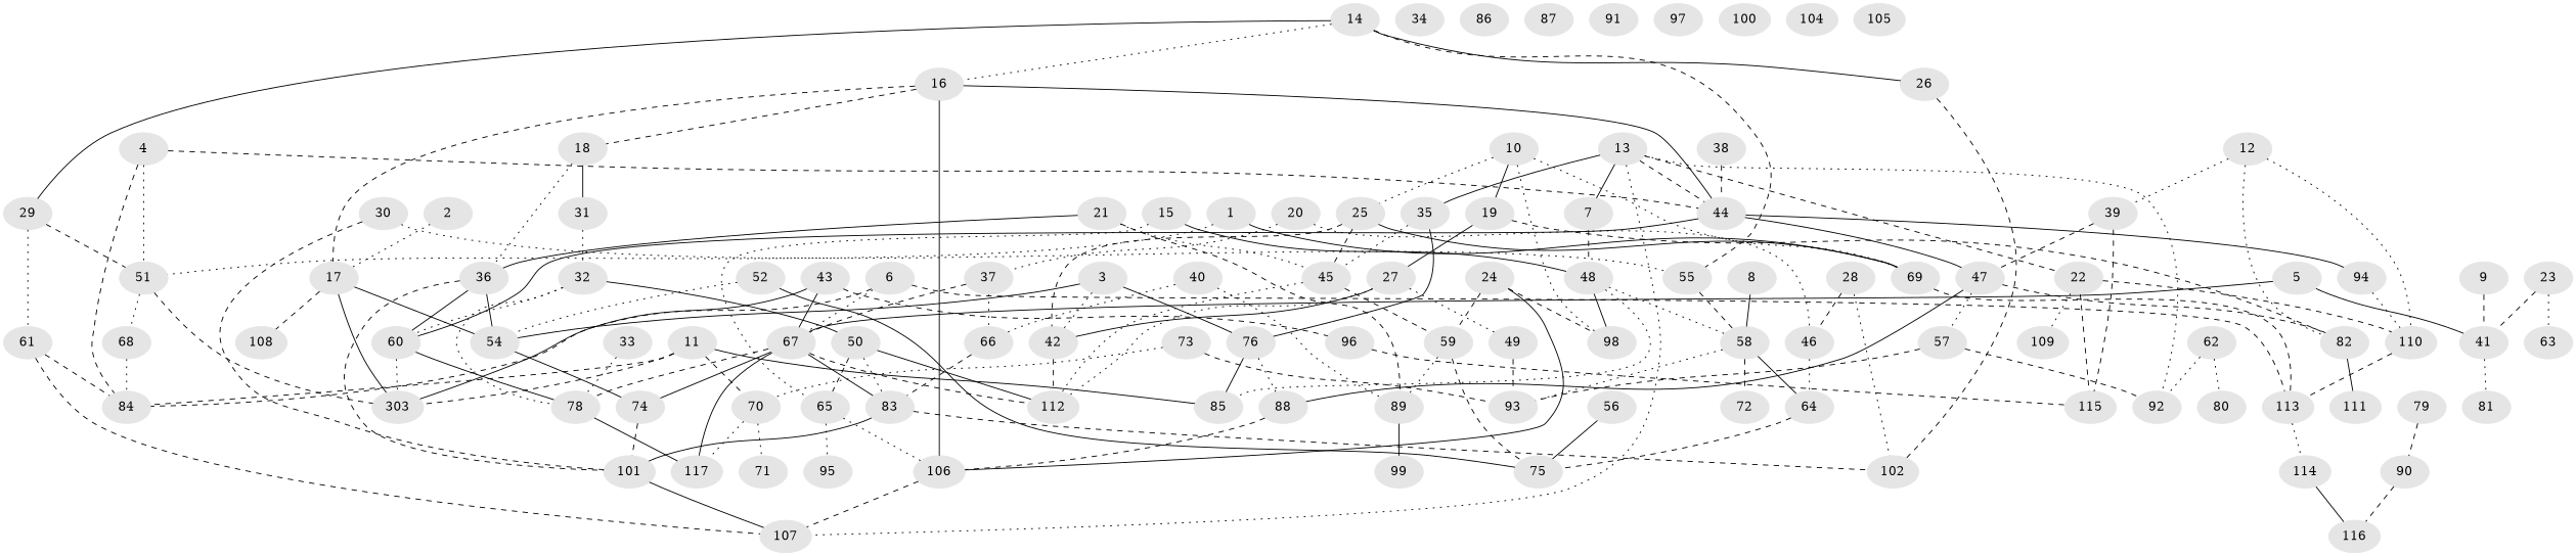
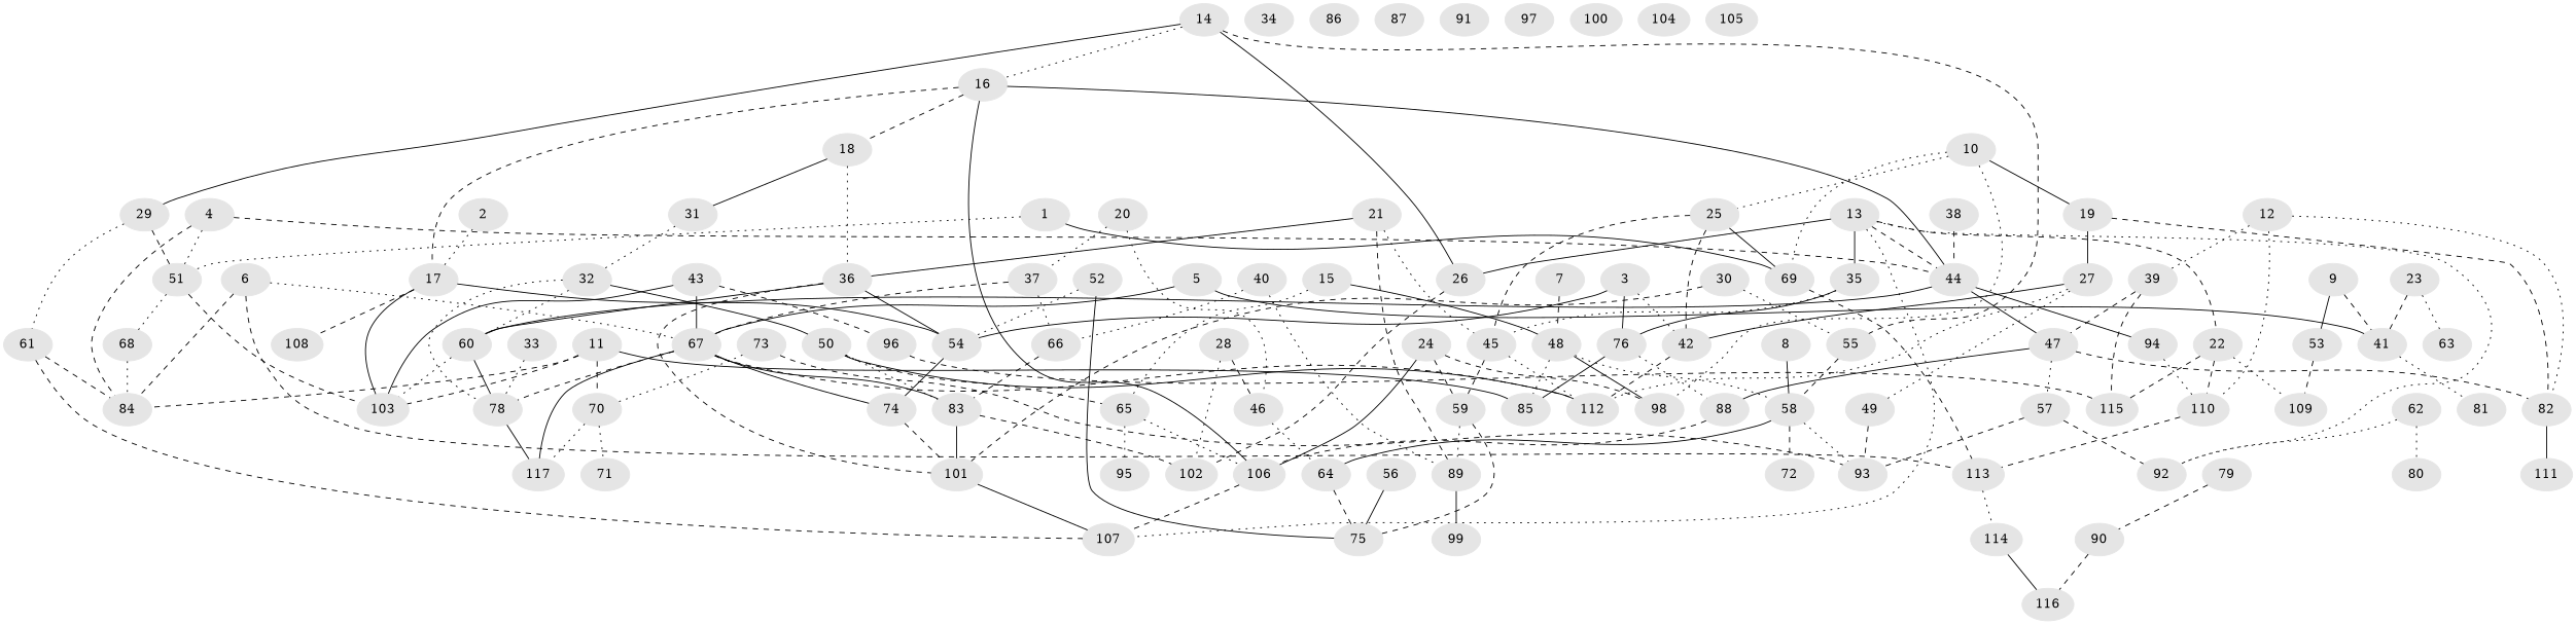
  graph {
    node [color=gray90 style=filled]
    edge [style=dashed]
    1
    51
    69
-   103 [label=303]
+   103
    68
    113
    2
    17
    54
    108
    3
    42
    76
    112
    74
    101
    85
    88
    4
    44
    84
    60
    47
    94
    5
    41
    67
    81
    78
    83
    117
    6
    114
    7
    48
    58
    98
    8
    64
    93
    72
    9
+   53
    109
    10
    19
    25
    82
    27
    45
    11
    70
    71
    12
    39
    110
    115
    111
    13
    22
    26
    35
    92
    107
    102
    14
    16
    29
    55
    18
    106
    61
    15
    65
    95
    31
    36
    32
    49
    20
    37
    46
    66
    21
    89
    59
    99
    23
    63
    24
    75
    28
    30
    50
    33
    34
    38
    57
    40
    43
    96
    52
    56
    62
    80
    73
    79
    90
    116
    86
    87
    91
    97
    100
    104
    105
    1 -- 51 [style=dotted]
    1 -- 69 [style=solid]
    51 -- 103
    51 -- 68 [style=dotted]
    69 -- 113
    68 -- 84 [style=dotted]
    113 -- 114 [style=dotted]
    2 -- 17 [style=dotted]
    17 -- 103 [style=solid]
    17 -- 54 [style=solid]
    17 -- 108
    54 -- 74 [style=solid]
    3 -- 54 [style=solid]
    3 -- 42 [style=dotted]
    3 -- 76 [style=solid]
    42 -- 112
    76 -- 85 [style=solid]
    76 -- 88 [style=dotted]
    74 -- 101
    101 -- 107 [style=solid]
    88 -- 106
    4 -- 51 [style=dotted]
    4 -- 44
    4 -- 84
    44 -- 60 [style=solid]
    44 -- 47 [style=solid]
    44 -- 94 [style=solid]
    60 -- 103 [style=dotted]
    60 -- 78 [style=solid]
    47 -- 88 [style=solid]
    47 -- 82
    47 -- 57 [style=dotted]
    94 -- 110 [style=dotted]
    5 -- 41 [style=solid]
    5 -- 67 [style=solid]
    41 -- 81 [style=dotted]
    67 -- 112
    67 -- 74 [style=solid]
    67 -- 78
    67 -- 83 [style=solid]
    67 -- 117 [style=solid]
    78 -- 117 [style=solid]
    83 -- 101 [style=solid]
    83 -- 102
    6 -- 113
    6 -- 84
    6 -- 67 [style=dotted]
    114 -- 116 [style=solid]
    7 -- 48
    48 -- 85 [style=dotted]
    48 -- 58 [style=dotted]
    48 -- 98 [style=solid]
    58 -- 64 [style=solid]
    58 -- 93 [style=dotted]
    58 -- 72
    8 -- 58 [style=solid]
    64 -- 75
    9 -- 41
+   9 -- 53 [style=solid]
+   53 -- 109
    10 -- 69 [style=dotted]
    10 -- 98 [style=dotted]
    10 -- 19 [style=solid]
    10 -- 25 [style=dotted]
    19 -- 82
    19 -- 27 [style=solid]
    25 -- 69 [style=solid]
    25 -- 42
    25 -- 45
    82 -- 111 [style=solid]
    27 -- 42 [style=solid]
    27 -- 112 [style=dotted]
    27 -- 49 [style=dotted]
    45 -- 112 [style=dotted]
    45 -- 59
    11 -- 103
    11 -- 85 [style=solid]
    11 -- 84
    11 -- 70
    70 -- 117 [style=dotted]
    70 -- 71 [style=dotted]
    12 -- 82 [style=dotted]
    12 -- 39 [style=dotted]
    12 -- 110 [style=dotted]
    39 -- 47
    39 -- 115
    110 -- 113
    13 -- 44
    13 -- 22
-   13 -- 7 [style=solid]
+   13 -- 26 [style=solid]
    13 -- 35 [style=solid]
    13 -- 92 [style=dotted]
    13 -- 107 [style=dotted]
    22 -- 109 [style=dotted]
    22 -- 110
    22 -- 115
    26 -- 102
    35 -- 76 [style=solid]
    35 -- 45 [style=dotted]
    14 -- 26 [style=solid]
    14 -- 16 [style=dotted]
    14 -- 29 [style=solid]
    14 -- 55
    16 -- 17
    16 -- 44 [style=solid]
    16 -- 18
    16 -- 106 [style=solid]
    29 -- 51
    29 -- 61 [style=dotted]
    55 -- 58
    18 -- 31 [style=solid]
    18 -- 36 [style=dotted]
    106 -- 107
    61 -- 84
    61 -- 107
    15 -- 48 [style=solid]
    15 -- 65 [style=dotted]
    65 -- 106 [style=dotted]
    65 -- 95 [style=dotted]
    31 -- 32 [style=dotted]
    36 -- 54 [style=solid]
    36 -- 101
    36 -- 60 [style=solid]
    32 -- 60 [style=dotted]
    32 -- 78 [style=dotted]
    32 -- 50 [style=solid]
    49 -- 93
    20 -- 37 [style=dotted]
    20 -- 46 [style=dotted]
    37 -- 67
    37 -- 66 [style=dotted]
    46 -- 64 [style=dotted]
    66 -- 83
    21 -- 45 [style=dotted]
    21 -- 36 [style=solid]
    21 -- 89
    89 -- 99 [style=solid]
    59 -- 89 [style=dotted]
    59 -- 75
    23 -- 41
    23 -- 63 [style=dotted]
    24 -- 98
    24 -- 106 [style=solid]
    24 -- 59
    28 -- 102 [style=dotted]
    28 -- 46
    30 -- 101
    30 -- 55 [style=dotted]
    50 -- 112 [style=solid]
    50 -- 83 [style=dotted]
    50 -- 65
    33 -- 78 [style=dotted]
    38 -- 44
    57 -- 93
    57 -- 92
    40 -- 66 [style=dotted]
    40 -- 89 [style=dotted]
    43 -- 103 [style=solid]
    43 -- 67 [style=solid]
    43 -- 96
    96 -- 115
    52 -- 54 [style=dotted]
    52 -- 75 [style=solid]
    56 -- 75 [style=solid]
    62 -- 92 [style=dotted]
    62 -- 80 [style=dotted]
    73 -- 93
    73 -- 70 [style=dotted]
    79 -- 90
    90 -- 116
  }
